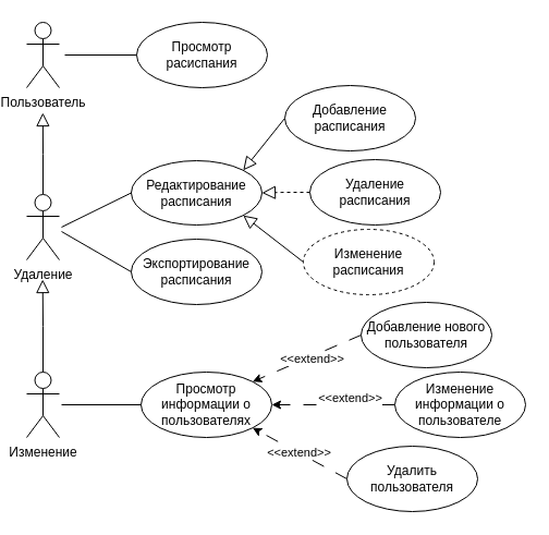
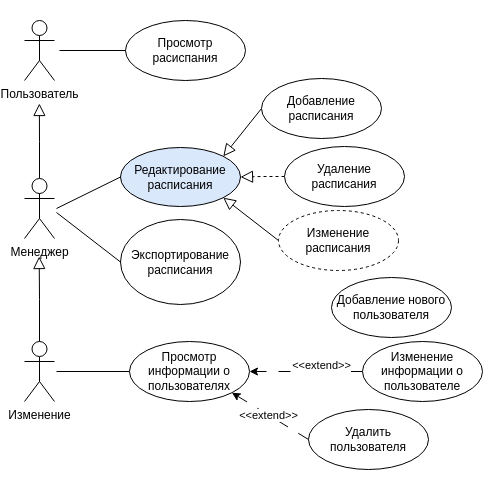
  <mxCell id="0" />
  <mxCell id="1" parent="0" />
  <mxCell id="2" value="Изменение" style="shape=umlActor;verticalLabelPosition=bottom;verticalAlign=top;html=1;outlineConnect=0;" vertex="1" parent="1"><mxGeometry x="20" y="341" width="30" height="60" as="geometry" /></mxCell>
  <mxCell id="3" style="edgeStyle=orthogonalEdgeStyle;rounded=0;orthogonalLoop=1;jettySize=auto;html=1;exitX=0.5;exitY=0;exitDx=0;exitDy=0;exitPerimeter=0;endArrow=block;endFill=0;endSize=10;" edge="1" parent="1" source="4"><mxGeometry relative="1" as="geometry"><mxPoint x="34.857" y="103" as="targetPoint" /></mxGeometry></mxCell>
- <mxCell id="4" value="Удаление" style="shape=umlActor;verticalLabelPosition=bottom;verticalAlign=top;html=1;outlineConnect=0;" vertex="1" parent="1"><mxGeometry x="20" y="178" width="30" height="60" as="geometry" /></mxCell>
+ <mxCell id="4" value="Менеджер" style="shape=umlActor;verticalLabelPosition=bottom;verticalAlign=top;html=1;outlineConnect=0;" vertex="1" parent="1"><mxGeometry x="20" y="178" width="30" height="60" as="geometry" /></mxCell>
  <mxCell id="5" value="Пользователь" style="shape=umlActor;verticalLabelPosition=bottom;verticalAlign=top;html=1;outlineConnect=0;" vertex="1" parent="1"><mxGeometry x="20" y="20" width="30" height="60" as="geometry" /></mxCell>
  <mxCell id="6" style="edgeStyle=orthogonalEdgeStyle;rounded=0;orthogonalLoop=1;jettySize=auto;html=1;exitX=0.5;exitY=0;exitDx=0;exitDy=0;exitPerimeter=0;endArrow=block;endFill=0;endSize=10;" edge="1" parent="1" source="2"><mxGeometry relative="1" as="geometry"><mxPoint x="34.7" y="256" as="targetPoint" /><mxPoint x="34.843" y="331" as="sourcePoint" /></mxGeometry></mxCell>
  <mxCell id="7" value="Просмотр расиспания" style="ellipse;whiteSpace=wrap;html=1;" vertex="1" parent="1"><mxGeometry x="121" y="20" width="120" height="60" as="geometry" /></mxCell>
  <mxCell id="8" value="" style="endArrow=none;html=1;rounded=0;entryX=0;entryY=0.5;entryDx=0;entryDy=0;" edge="1" parent="1" target="7"><mxGeometry width="50" height="50" relative="1" as="geometry"><mxPoint x="55" y="50" as="sourcePoint" /><mxPoint x="145" y="30" as="targetPoint" /></mxGeometry></mxCell>
- <mxCell id="9" value="Редактирование расписания" style="ellipse;whiteSpace=wrap;html=1;" vertex="1" parent="1"><mxGeometry x="116" y="147" width="120" height="59" as="geometry" /></mxCell>
+ <mxCell id="9" value="Редактирование расписания" style="ellipse;whiteSpace=wrap;html=1;fillColor=#dae8fc;" vertex="1" parent="1"><mxGeometry x="116" y="147" width="120" height="59" as="geometry" /></mxCell>
  <mxCell id="10" value="" style="endArrow=none;html=1;rounded=0;entryX=0;entryY=0.5;entryDx=0;entryDy=0;" edge="1" parent="1" target="9"><mxGeometry width="50" height="50" relative="1" as="geometry"><mxPoint x="52" y="208" as="sourcePoint" /><mxPoint x="121" y="178" as="targetPoint" /></mxGeometry></mxCell>
  <mxCell id="11" style="rounded=0;orthogonalLoop=1;jettySize=auto;html=1;exitX=0;exitY=0.5;exitDx=0;exitDy=0;entryX=1;entryY=0;entryDx=0;entryDy=0;strokeColor=default;endArrow=block;endFill=0;endSize=10;" edge="1" parent="1" source="12" target="9"><mxGeometry relative="1" as="geometry" /></mxCell>
  <mxCell id="12" value="Добавление расписания" style="ellipse;whiteSpace=wrap;html=1;" vertex="1" parent="1"><mxGeometry x="257" y="78" width="120" height="60" as="geometry" /></mxCell>
  <mxCell id="13" style="edgeStyle=orthogonalEdgeStyle;rounded=0;orthogonalLoop=1;jettySize=auto;html=1;exitX=0;exitY=0.5;exitDx=0;exitDy=0;endSize=10;endArrow=block;endFill=0;entryX=1;entryY=0.5;entryDx=0;entryDy=0;dashed=1;" edge="1" parent="1" source="14" target="9"><mxGeometry relative="1" as="geometry"><mxPoint x="273.172" y="208.241" as="targetPoint" /></mxGeometry></mxCell>
  <mxCell id="14" value="Удаление расписания" style="ellipse;whiteSpace=wrap;html=1;" vertex="1" parent="1"><mxGeometry x="280" y="146" width="120" height="60" as="geometry" /></mxCell>
  <mxCell id="15" style="rounded=0;orthogonalLoop=1;jettySize=auto;html=1;exitX=0;exitY=0.5;exitDx=0;exitDy=0;entryX=1;entryY=1;entryDx=0;entryDy=0;endSize=10;endArrow=block;endFill=0;" edge="1" parent="1" source="16" target="9"><mxGeometry relative="1" as="geometry" /></mxCell>
  <mxCell id="16" value="Изменение расписания" style="ellipse;whiteSpace=wrap;html=1;dashed=1;" vertex="1" parent="1"><mxGeometry x="274" y="210" width="120" height="60" as="geometry" /></mxCell>
  <mxCell id="17" value="Просмотр информации о пользователях" style="ellipse;whiteSpace=wrap;html=1;" vertex="1" parent="1"><mxGeometry x="125" y="341" width="120" height="60" as="geometry" /></mxCell>
- <mxCell id="18" value="Экспортирование расписания" style="ellipse;whiteSpace=wrap;html=1;" vertex="1" parent="1"><mxGeometry x="116" y="219" width="120" height="60" as="geometry" /></mxCell>
+ <mxCell id="18" value="Экспортирование расписания" style="ellipse;whiteSpace=wrap;html=1;" vertex="1" parent="1"><mxGeometry x="116" y="219" width="120" height="85" as="geometry" /></mxCell>
  <mxCell id="19" value="" style="endArrow=none;html=1;rounded=0;entryX=0;entryY=0.5;entryDx=0;entryDy=0;" edge="1" parent="1" target="18"><mxGeometry width="50" height="50" relative="1" as="geometry"><mxPoint x="52" y="212" as="sourcePoint" /><mxPoint x="114" y="210" as="targetPoint" /></mxGeometry></mxCell>
  <mxCell id="20" value="" style="endArrow=none;html=1;rounded=0;entryX=0;entryY=0.5;entryDx=0;entryDy=0;" edge="1" parent="1" target="17"><mxGeometry width="50" height="50" relative="1" as="geometry"><mxPoint x="52" y="371" as="sourcePoint" /><mxPoint x="116" y="338" as="targetPoint" /></mxGeometry></mxCell>
- <mxCell id="21" style="rounded=0;orthogonalLoop=1;jettySize=auto;html=1;exitX=0;exitY=0.5;exitDx=0;exitDy=0;entryX=1;entryY=0;entryDx=0;entryDy=0;dashed=1;dashPattern=12 12;" edge="1" parent="1" source="23" target="17"><mxGeometry relative="1" as="geometry" /></mxCell>
- <mxCell id="22" value="&amp;lt;&amp;lt;extend&amp;gt;&amp;gt;" style="edgeLabel;html=1;align=center;verticalAlign=middle;resizable=0;points=[];" vertex="1" connectable="0" parent="21"><mxGeometry x="-0.075" y="2" relative="1" as="geometry"><mxPoint as="offset" /></mxGeometry></mxCell>
  <mxCell id="23" value="Добавление нового пользователя" style="ellipse;whiteSpace=wrap;html=1;" vertex="1" parent="1"><mxGeometry x="327" y="277" width="120" height="60" as="geometry" /></mxCell>
  <mxCell id="24" style="edgeStyle=orthogonalEdgeStyle;rounded=0;orthogonalLoop=1;jettySize=auto;html=1;exitX=0;exitY=0.5;exitDx=0;exitDy=0;entryX=1;entryY=0.5;entryDx=0;entryDy=0;dashed=1;dashPattern=12 12;" edge="1" parent="1" source="26" target="17"><mxGeometry relative="1" as="geometry" /></mxCell>
  <mxCell id="25" value="&amp;lt;&amp;lt;extend&amp;gt;&amp;gt;" style="edgeLabel;html=1;align=center;verticalAlign=bottom;resizable=0;points=[];labelPosition=center;verticalLabelPosition=top;" vertex="1" connectable="0" parent="24"><mxGeometry x="-0.263" y="2" relative="1" as="geometry"><mxPoint as="offset" /></mxGeometry></mxCell>
  <mxCell id="26" value="Изменение информации о пользователе" style="ellipse;whiteSpace=wrap;html=1;" vertex="1" parent="1"><mxGeometry x="358" y="341" width="120" height="60" as="geometry" /></mxCell>
  <mxCell id="27" style="rounded=0;orthogonalLoop=1;jettySize=auto;html=1;exitX=0;exitY=0.5;exitDx=0;exitDy=0;entryX=1;entryY=1;entryDx=0;entryDy=0;dashed=1;dashPattern=12 12;" edge="1" parent="1" source="29" target="17"><mxGeometry relative="1" as="geometry" /></mxCell>
  <mxCell id="28" value="&amp;lt;&amp;lt;extend&amp;gt;&amp;gt;" style="edgeLabel;html=1;align=center;verticalAlign=middle;resizable=0;points=[];" vertex="1" connectable="0" parent="27"><mxGeometry x="0.045" relative="1" as="geometry"><mxPoint as="offset" /></mxGeometry></mxCell>
- <mxCell id="29" value="Удалить пользователя" style="ellipse;whiteSpace=wrap;html=1;" vertex="1" parent="1"><mxGeometry x="314" y="409" width="120" height="60" as="geometry" /></mxCell>
+ <mxCell id="29" value="Удалить пользователя" style="ellipse;whiteSpace=wrap;html=1;" vertex="1" parent="1"><mxGeometry x="304" y="409" width="120" height="60" as="geometry" /></mxCell>
